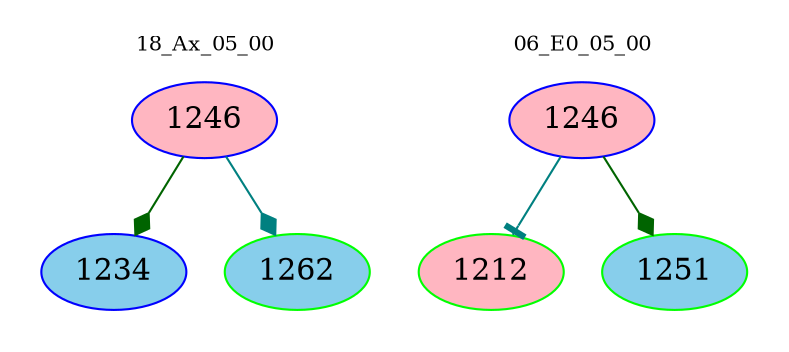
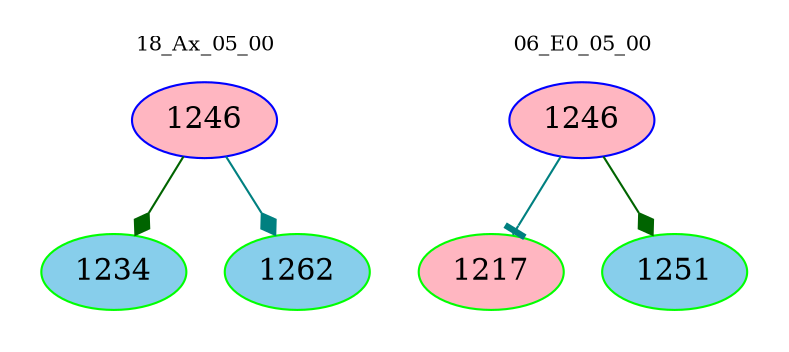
  digraph {
    node [color=green fillcolor=lightpink style=filled]
    edge [arrowhead=diamond color=darkgreen]
    n1 [color=blue label=1246]
-   n2 [color=blue fillcolor=skyblue label=1234]
+   n2 [fillcolor=skyblue label=1234]
    n3 [fillcolor=skyblue label=1262]
    n4 [color=blue label=1246]
-   n5 [label=1212]
+   n5 [label=1217]
    n6 [fillcolor=skyblue label=1251]
    subgraph cluster_1 {
      color=white
      fontsize=10
      label="18_Ax_05_00"
      n1
      n2
      n3
    }
    subgraph cluster_2 {
      color=white
      fontsize=10
      label="06_E0_05_00"
      n4
      n5
      n6
    }
    n1 -> n2
    n1 -> n3 [color=teal]
    n4 -> n5 [arrowhead=tee color=teal]
    n4 -> n6
  }
